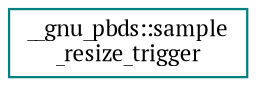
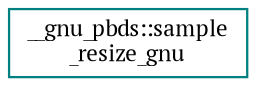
  digraph {
    rankdir=LR
    fontname="PT Serif"
-   n1 [color=teal fillcolor=white fontname="PT Serif" fontsize=10 height=0.2 label="__gnu_pbds::sample\l_resize_trigger" shape=box style=filled width=0.4]
+   n1 [color=teal fillcolor=white fontname="PT Serif" fontsize=10 height=0.2 label="__gnu_pbds::sample\l_resize_gnu" shape=box style=filled width=0.4]
  }
